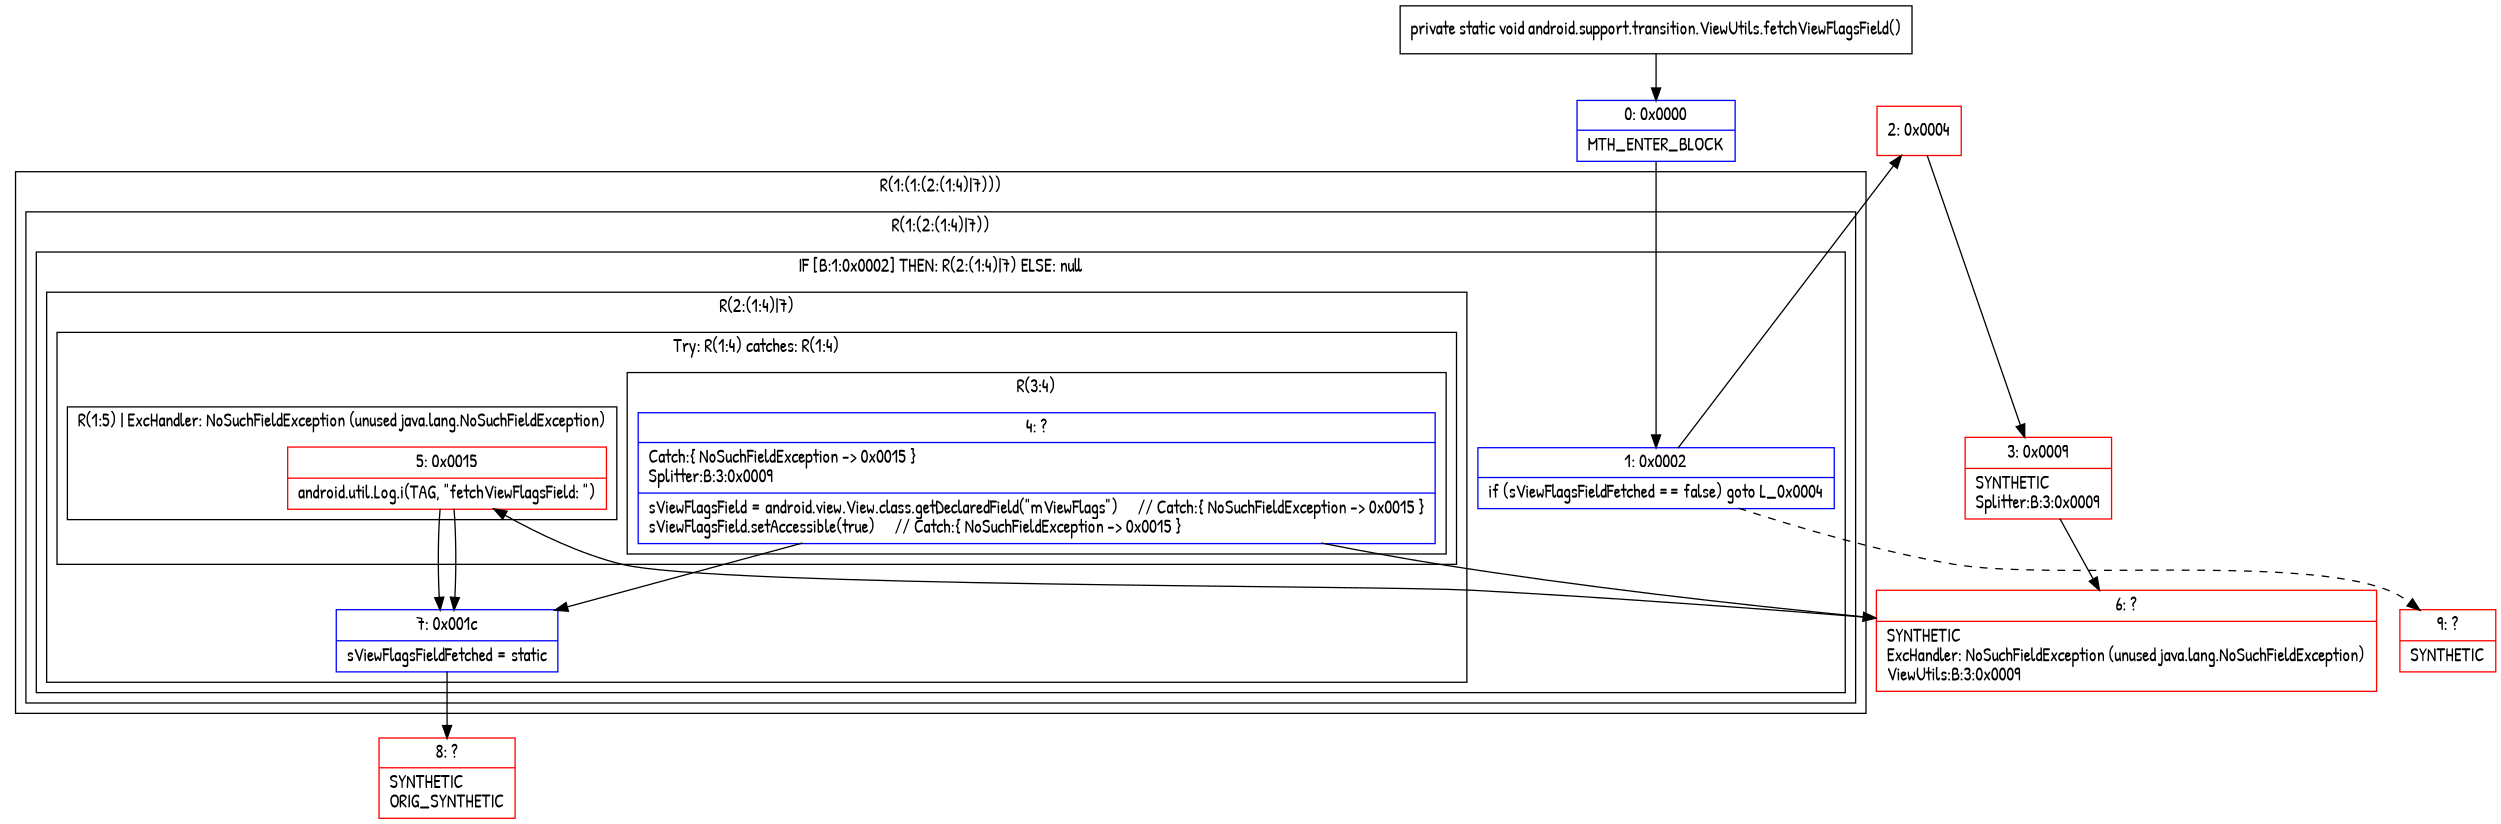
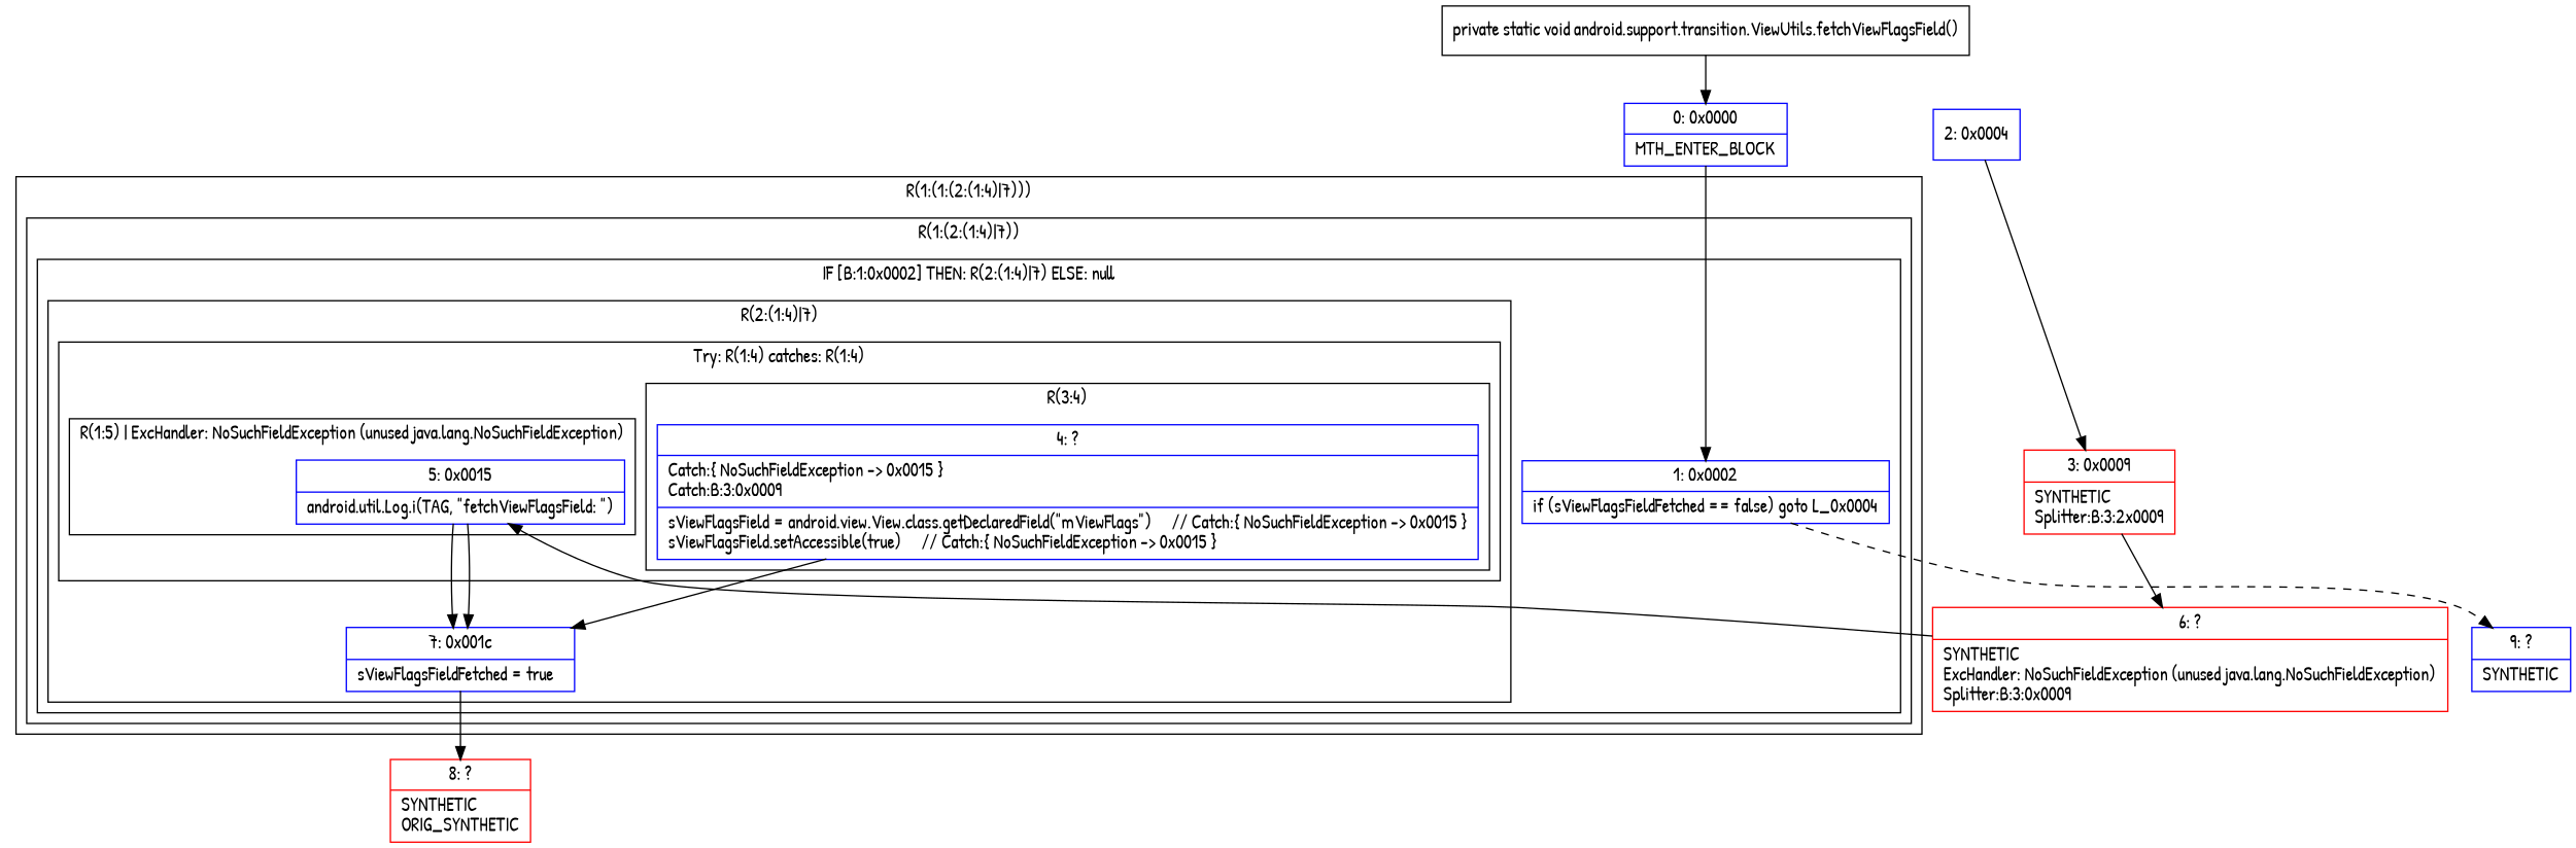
  digraph {
    fontname="Patrick Hand"
    node [color=blue fontname="Patrick Hand" shape=record]
    edge [fontname="Patrick Hand"]
-   n1 [label="{4\:\ ?|Catch:\{ NoSuchFieldException \-\> 0x0015 \}\lSplitter:B:3:0x0009\l|sViewFlagsField = android.view.View.class.getDeclaredField(\"mViewFlags\")     \/\/ Catch:\{ NoSuchFieldException \-\> 0x0015 \}\lsViewFlagsField.setAccessible(true)     \/\/ Catch:\{ NoSuchFieldException \-\> 0x0015 \}\l}"]
-   n2 [color=red label="{5\:\ 0x0015|android.util.Log.i(TAG, \"fetchViewFlagsField: \")\l}"]
-   n3 [label="{7\:\ 0x001c|sViewFlagsFieldFetched = static\l}"]
+   n1 [label="{4\:\ ?|Catch:\{ NoSuchFieldException \-\> 0x0015 \}\lCatch:B:3:0x0009\l|sViewFlagsField = android.view.View.class.getDeclaredField(\"mViewFlags\")     \/\/ Catch:\{ NoSuchFieldException \-\> 0x0015 \}\lsViewFlagsField.setAccessible(true)     \/\/ Catch:\{ NoSuchFieldException \-\> 0x0015 \}\l}"]
+   n2 [label="{5\:\ 0x0015|android.util.Log.i(TAG, \"fetchViewFlagsField: \")\l}"]
+   n3 [label="{7\:\ 0x001c|sViewFlagsFieldFetched = true\l}"]
    n4 [label="{1\:\ 0x0002|if (sViewFlagsFieldFetched == false) goto L_0x0004\l}"]
-   n5 [color=red label="{6\:\ ?|SYNTHETIC\lExcHandler: NoSuchFieldException (unused java.lang.NoSuchFieldException)\lViewUtils:B:3:0x0009\l}"]
+   n5 [color=red label="{6\:\ ?|SYNTHETIC\lExcHandler: NoSuchFieldException (unused java.lang.NoSuchFieldException)\lSplitter:B:3:0x0009\l}"]
    n6 [color=red label="{8\:\ ?|SYNTHETIC\lORIG_SYNTHETIC\l}"]
-   n7 [color=red label="{2\:\ 0x0004}"]
-   n8 [color=red label="{9\:\ ?|SYNTHETIC\l}"]
-   n9 [color=red label="{3\:\ 0x0009|SYNTHETIC\lSplitter:B:3:0x0009\l}"]
+   n7 [label="{2\:\ 0x0004}"]
+   n8 [label="{9\:\ ?|SYNTHETIC\l}"]
+   n9 [color=red label="{3\:\ 0x0009|SYNTHETIC\lSplitter:B:3:2x0009\l}"]
    n10 [label="{0\:\ 0x0000|MTH_ENTER_BLOCK\l}"]
    n11 [label="{private static void android.support.transition.ViewUtils.fetchViewFlagsField() }" color=""]
    subgraph cluster_1 {
      label="R(1:(1:(2:(1:4)|7)))"
      subgraph cluster_2 {
        label="R(1:(2:(1:4)|7))"
        subgraph cluster_3 {
          label="IF [B:1:0x0002] THEN: R(2:(1:4)|7) ELSE: null"
          n4
          subgraph cluster_4 {
            label="R(2:(1:4)|7)"
            n3
            subgraph cluster_5 {
              label="Try: R(1:4) catches: R(1:4)"
              subgraph cluster_6 {
                label="R(3:4)"
                n1
              }
              subgraph cluster_7 {
                label="R(1:5) | ExcHandler: NoSuchFieldException (unused java.lang.NoSuchFieldException)\l"
                n2
              }
            }
          }
        }
      }
    }
    subgraph cluster_8 {
      label="R(1:5) | ExcHandler: NoSuchFieldException (unused java.lang.NoSuchFieldException)\l"
    }
    n1 -> n3
-   n1 -> n5
    n2 -> n3
    n2 -> n3
    n3 -> n6
-   n4 -> n7
    n4 -> n8 [style=dashed]
    n5 -> n2
    n7 -> n9
    n9 -> n5
    n10 -> n4
    n11 -> n10
  }
